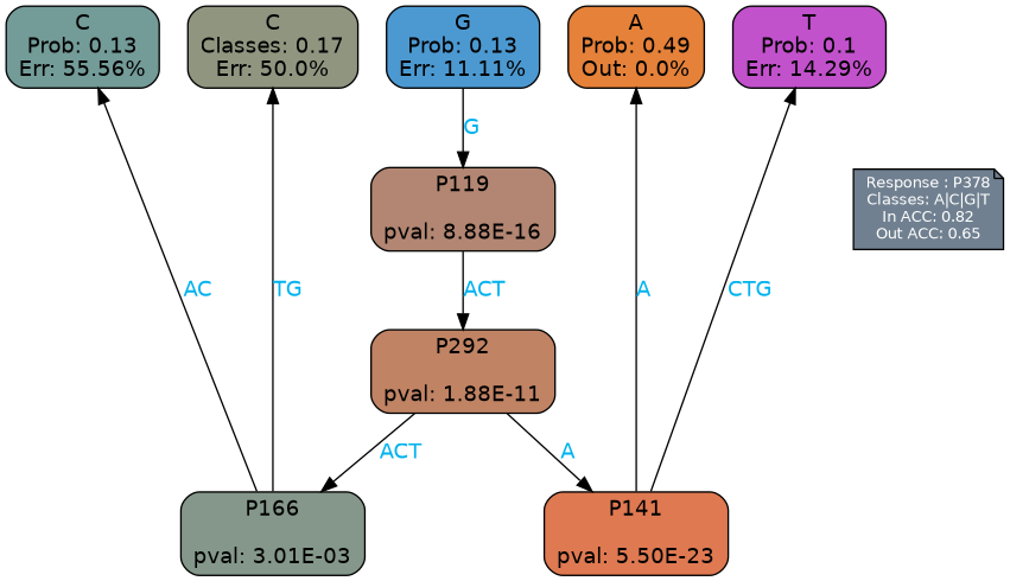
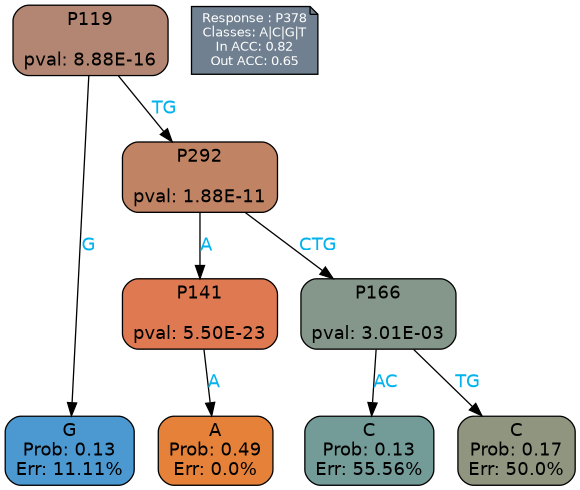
  digraph {
    fontname="DejaVu Sans"
    ranksep=equally
    splines=polylines
    node [color=black fontname="DejaVu Sans" shape=box style="filled, rounded"]
    edge [fontcolor=deepskyblue2 fontname="DejaVu Sans"]
-   n1 [fillcolor="#e58139" label="A\nProb: 0.49\nOut: 0.0%"]
-   n2 [fillcolor="#c251cc" label="T\nProb: 0.1\nErr: 14.29%"]
+   n1 [fillcolor="#e58139" label="A\nProb: 0.49\nErr: 0.0%"]
    n3 [fillcolor="#739b98" label="C\nProb: 0.13\nErr: 55.56%"]
-   n4 [fillcolor="#909580" label="C\nClasses: 0.17\nErr: 50.0%"]
+   n4 [fillcolor="#909580" label="C\nProb: 0.17\nErr: 50.0%"]
    n5 [fillcolor="#4c99d1" label="G\nProb: 0.13\nErr: 11.11%"]
    n6 [align=left fillcolor=slategray fontcolor=white fontsize=10 label="Response : P378\nClasses: A|C|G|T\nIn ACC: 0.82\nOut ACC: 0.65\n" shape=note style=filled]
    n7 [fillcolor="#b28672" label="P119\n\npval: 8.88E-16"]
    n8 [fillcolor="#c08364" label="P292\n\npval: 1.88E-11"]
    n9 [fillcolor="#df7951" label="P141\n\npval: 5.50E-23"]
    n10 [fillcolor="#84978a" label="P166\n\npval: 3.01E-03"]
    subgraph sub_1 {
      rank=same
      n1
-     n2
      n3
      n4
      n5
    }
    subgraph sub_2 {
      rank=same
      n6
      n7
    }
-   n5 -> n7 [label=G]
-   n7 -> n8 [label=ACT]
+   n7 -> n5 [label=G]
+   n7 -> n8 [label=TG]
    n8 -> n9 [label=A]
-   n8 -> n10 [label=ACT]
+   n8 -> n10 [label=CTG]
    n9 -> n1 [label=A]
-   n9 -> n2 [label=CTG]
    n10 -> n3 [label=AC]
    n10 -> n4 [label=TG]
  }
